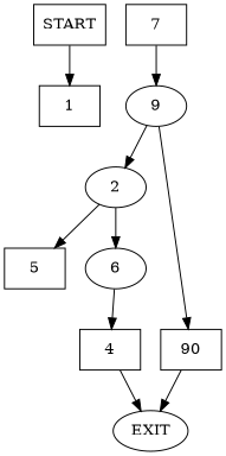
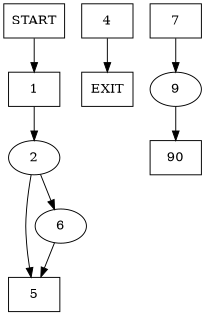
  digraph {
    node [shape=box]
    n1 [label=START]
    1
    2 [shape=ellipse]
-   n4 [label=EXIT shape=ellipse]
+   n4 [label=EXIT]
    5
    6 [shape=ellipse]
    4
    9 [shape=ellipse]
    7
    n10 [label=90]
    n1 -> 1
-   9 -> 2
+   1 -> 2
    2 -> 5
    2 -> 6
-   6 -> 4
+   6 -> 5
    4 -> n4
    9 -> n10
    7 -> 9
-   n10 -> n4
  }
